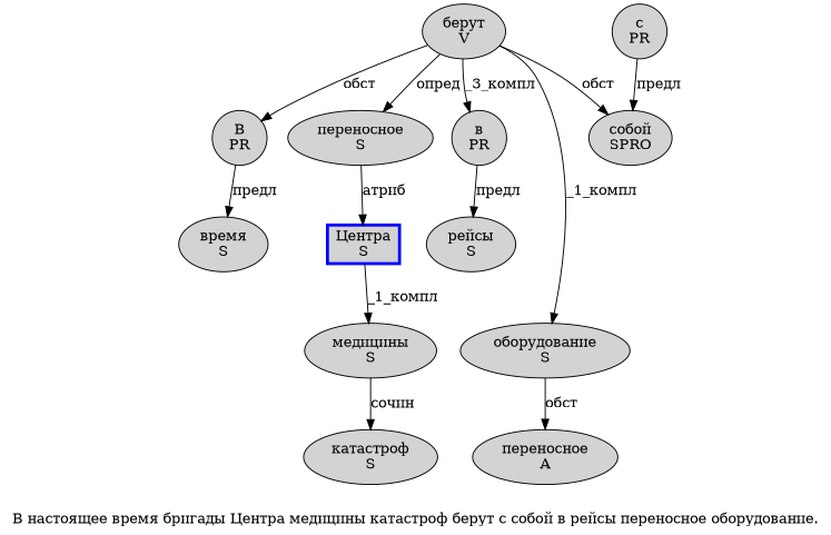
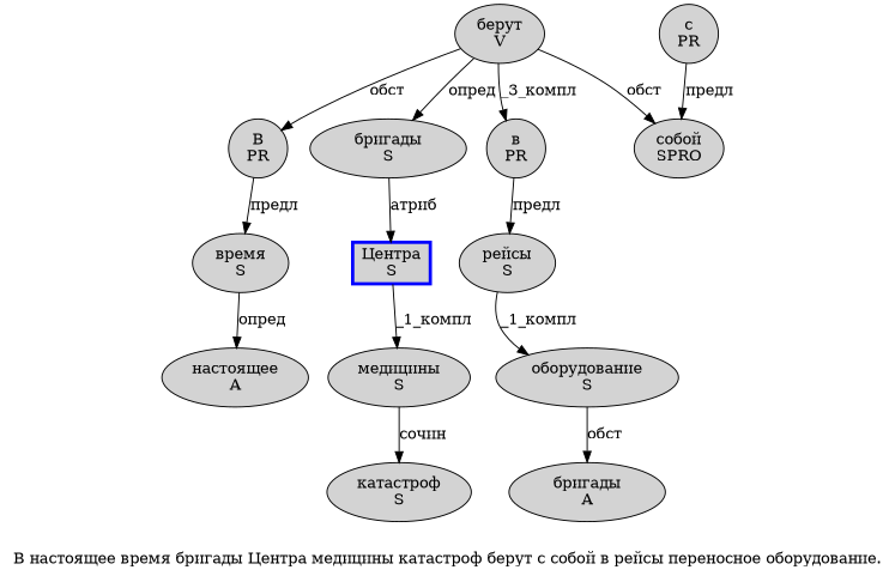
  digraph {
    label="В настоящее время бригады Центра медицины катастроф берут с собой в рейсы переносное оборудование."
    node [fillcolor=lightgray penwidth=1 shape=ellipse style=filled]
    n1 [label="В\nPR"]
    n2 [label="время\nS"]
-   n4 [label="переносное\nS"]
+   n3 [label="настоящее\nA"]
+   n4 [label="бригады\nS"]
    n5 [color=blue label="Центра\nS" penwidth=3 shape=box]
    n6 [label="медицины\nS"]
    n7 [label="катастроф\nS"]
    n8 [label="берут\nV"]
    n9 [label="в\nPR"]
    n10 [label="оборудование\nS"]
    n11 [label="собой\nSPRO"]
    n12 [label="с\nPR"]
    n13 [label="рейсы\nS"]
-   n14 [label="переносное\nA"]
+   n14 [label="бригады\nA"]
    n1 -> n2 [label="предл"]
+   n2 -> n3 [label="опред"]
    n4 -> n5 [label="атриб"]
    n5 -> n6 [label="_1_компл"]
    n6 -> n7 [label="сочин"]
    n8 -> n1 [label="обст"]
    n8 -> n4 [label="опред"]
    n8 -> n9 [label="_3_компл"]
-   n8 -> n10 [label="_1_компл"]
+   n13 -> n10 [label="_1_компл"]
    n8 -> n11 [label="обст"]
    n9 -> n13 [label="предл"]
    n10 -> n14 [label="обст"]
    n12 -> n11 [label="предл"]
  }
